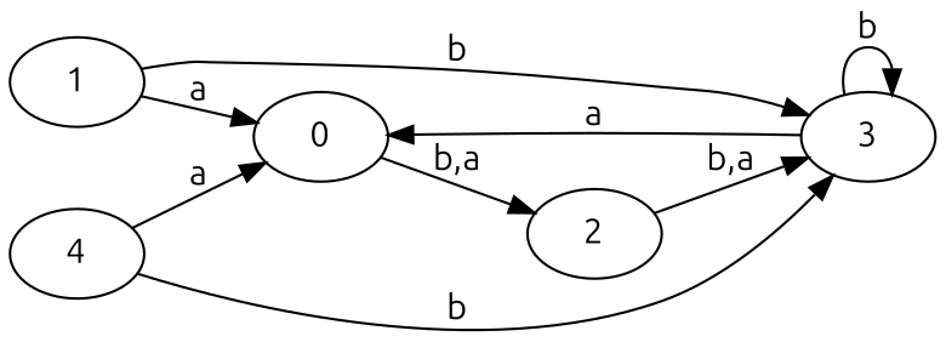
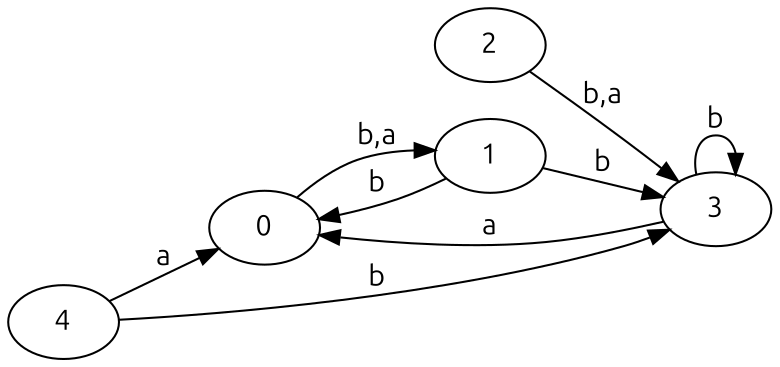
  digraph {
    d2tdocpreamble="\usetikzlibrary{automata}"
    d2tfigpreamble="\tikzstyle{every state}= [ draw=blue!50,very thick,fill=blue!20]  \tikzstyle{auto}= [fill=white]"
    ranksep=0.5
    rankdir=LR
    fontname=Ubuntu
    node [style=state fontname=Ubuntu]
    edge [lblstyle=auto topath="bend right" fontname=Ubuntu]
    n1 [label=0]
    n2 [label=1]
    n3 [label=3 style="state, accepting"]
    n4 [label=2]
    n5 [label=4 style="state, initial"]
-   n1 -> n4 [label="b,a"]
-   n2 -> n1 [label=a]
+   n1 -> n2 [label="b,a"]
+   n2 -> n1 [label=b]
    n2 -> n3 [label=b]
    n3 -> n1 [label=a]
    n3 -> n3 [label=b topath="loop above"]
    n4 -> n3 [label="b,a"]
    n5 -> n1 [label=a]
    n5 -> n3 [label=b]
  }
